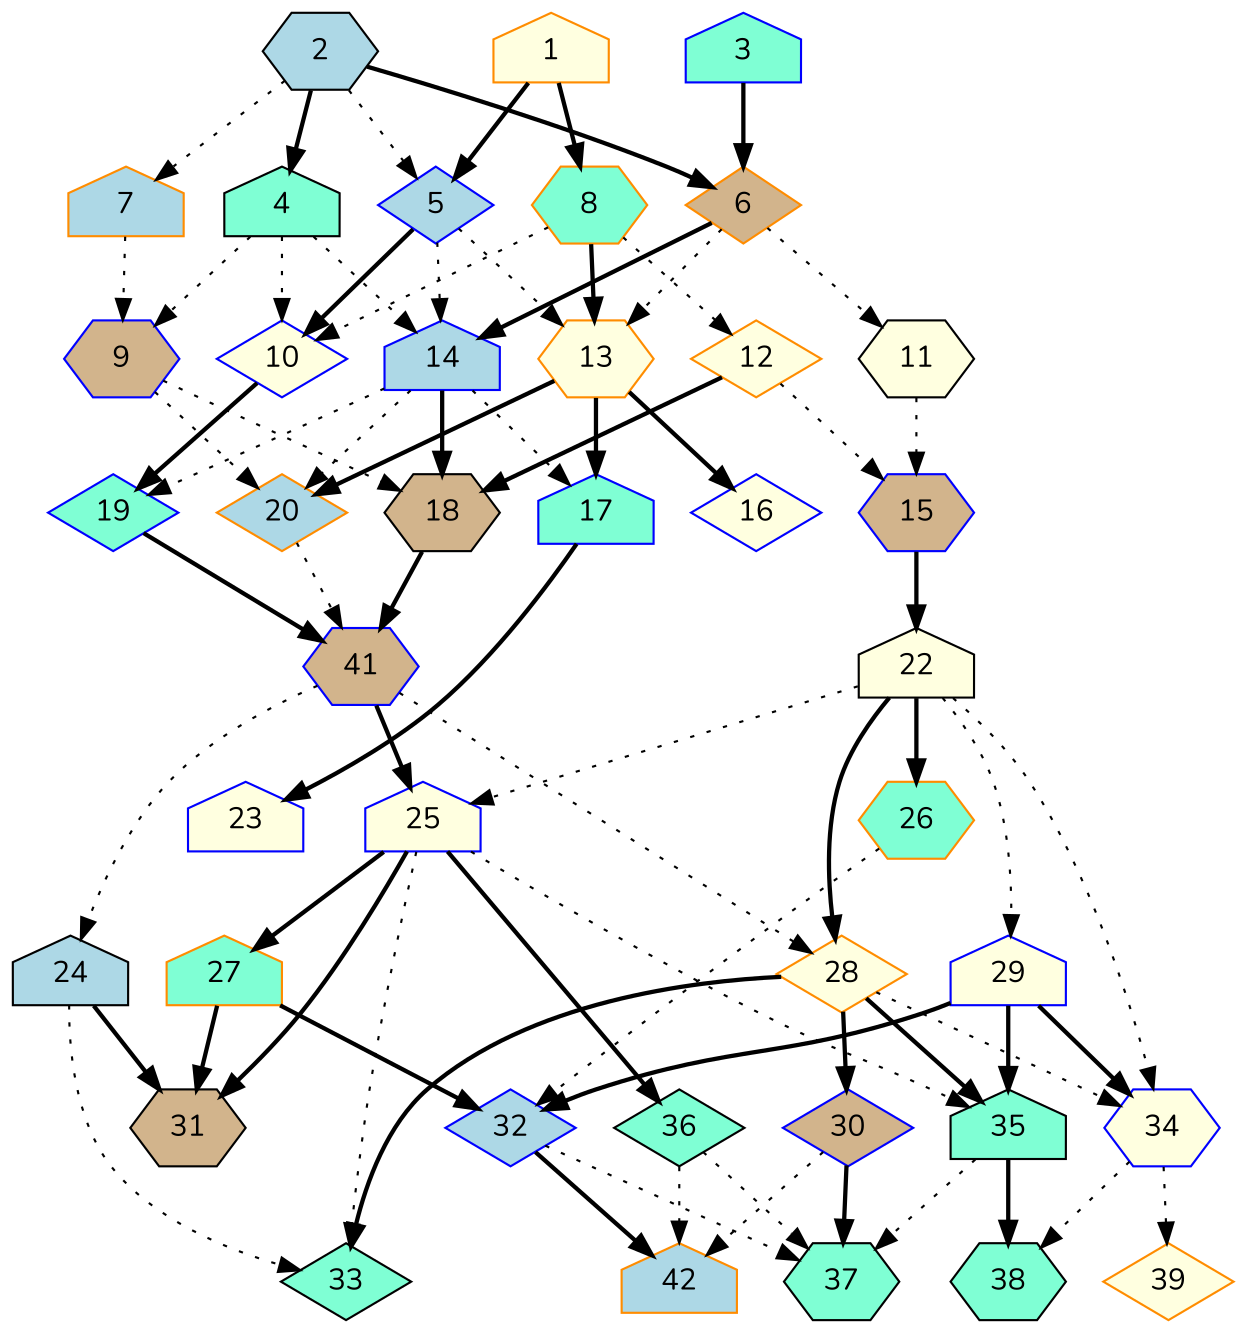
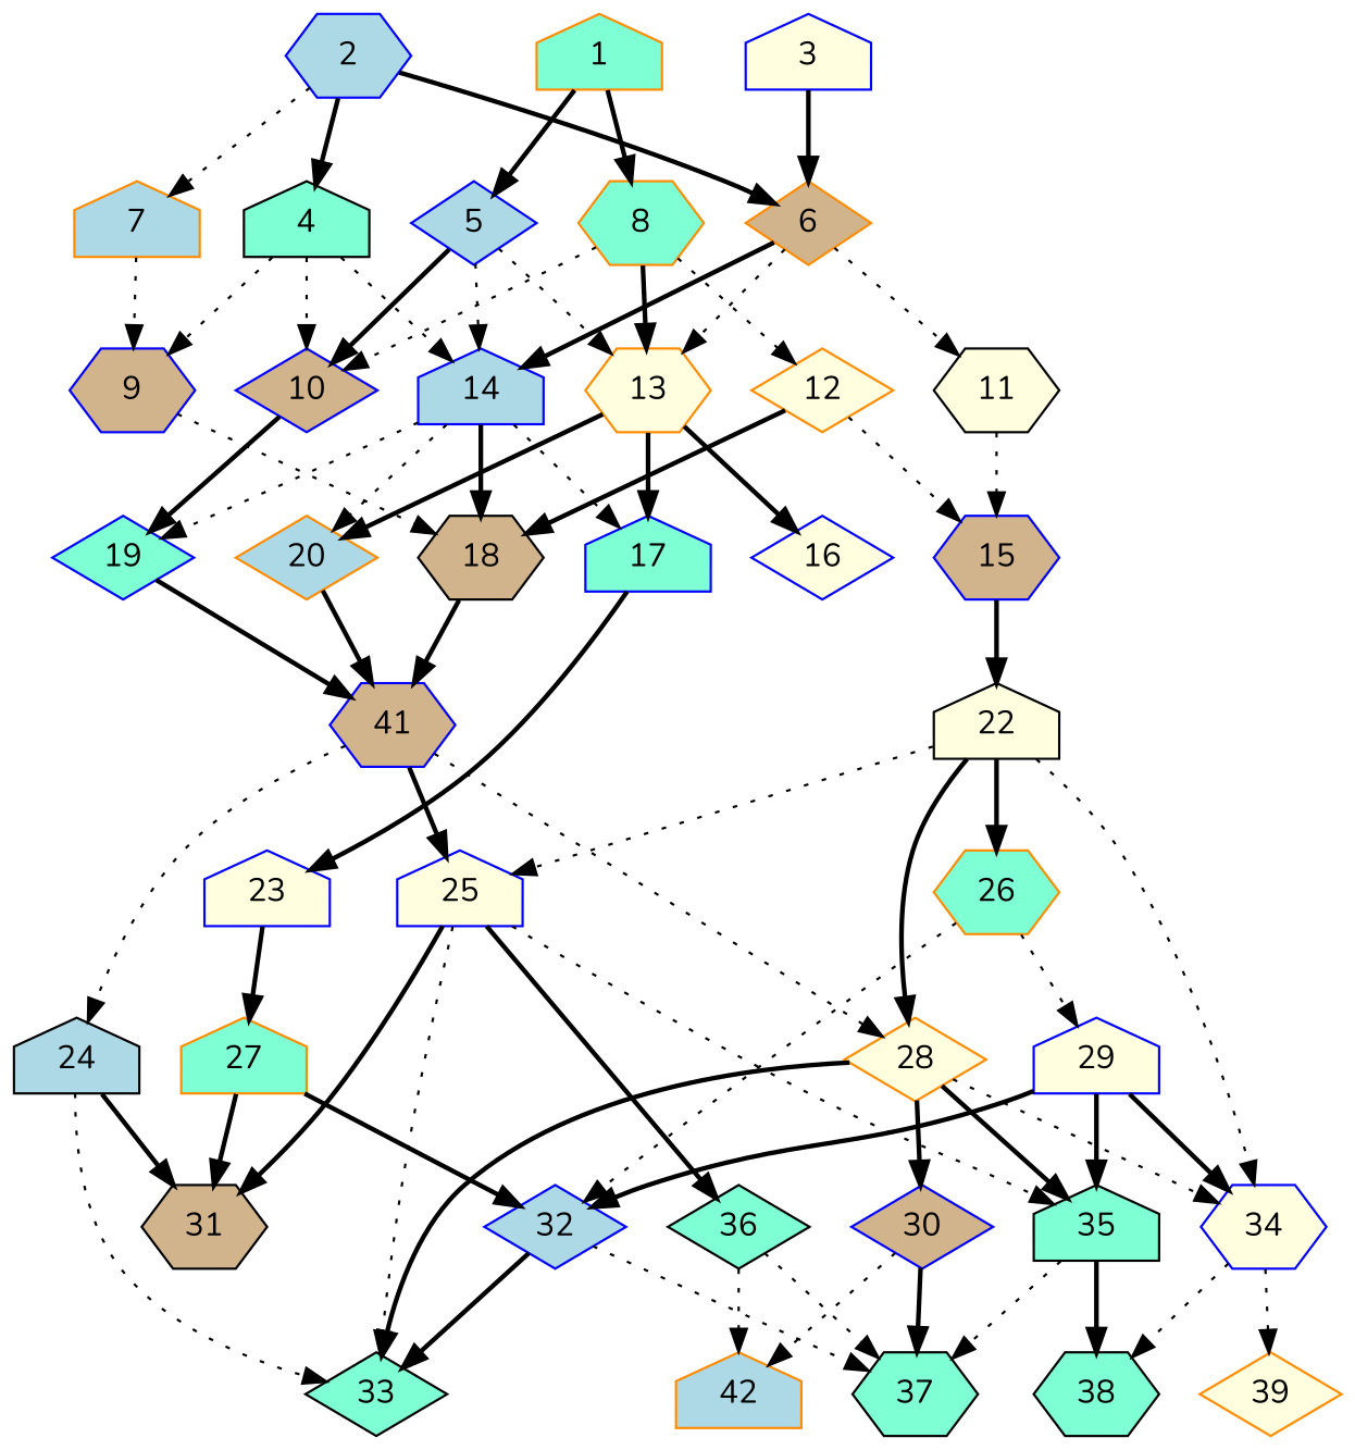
  digraph {
    fontname=Nunito
    node [alpha=0.07 color=blue fillcolor=lightyellow fontname=Nunito shape=house style=filled]
    edge [fontname=Nunito style=bold]
-   1 [alpha=0.09 color=darkorange expect_size=18164736]
+   1 [alpha=0.09 color=darkorange expect_size=18164736 fillcolor=aquamarine]
    5 [alpha=0.10 expect_size=22931456 fillcolor=lightblue shape=diamond]
    8 [color=darkorange expect_size=16927744 fillcolor=aquamarine shape=hexagon]
-   10 [alpha=0.15 expect_size=45301760 shape=diamond]
+   10 [alpha=0.15 expect_size=45301760 fillcolor=tan shape=diamond]
    14 [alpha=0.18 expect_size=26005504 fillcolor=lightblue]
    13 [alpha=0.13 color=darkorange expect_size=29158400 shape=hexagon]
    12 [alpha=0.10 color=darkorange expect_size=30472192 shape=diamond]
    19 [alpha=0.18 expect_size=38082560 fillcolor=aquamarine shape=diamond]
    18 [alpha=0.03 color=black expect_size=22253568 fillcolor=tan shape=hexagon]
    20 [alpha=0.04 color=darkorange expect_size=36930560 fillcolor=lightblue shape=diamond]
    17 [alpha=0.20 expect_size=8336384 fillcolor=aquamarine]
    16 [alpha=0.04 expect_size=15299584 shape=diamond]
    15 [alpha=0.03 expect_size=37965824 fillcolor=tan shape=hexagon]
-   2 [alpha=0.19 color=black expect_size=51898368 fillcolor=lightblue shape=hexagon]
+   2 [alpha=0.19 expect_size=51898368 fillcolor=lightblue shape=hexagon]
    4 [alpha=0.05 color=black expect_size=47142912 fillcolor=aquamarine]
    6 [alpha=0.17 color=darkorange expect_size=25303040 fillcolor=tan shape=diamond]
    7 [alpha=0.06 color=darkorange expect_size=50538496 fillcolor=lightblue]
    9 [alpha=0.20 expect_size=39522304 fillcolor=tan shape=hexagon]
    11 [alpha=0.18 color=black expect_size=10295296 shape=hexagon]
-   3 [alpha=0.19 expect_size=28517376 fillcolor=aquamarine]
+   3 [alpha=0.19 expect_size=28517376]
    n21 [alpha=0.15 expect_size=24015872 fillcolor=tan label=41 shape=hexagon]
    23 [expect_size=42370048]
    22 [alpha=0.06 color=black expect_size=18195456]
    25 [alpha=0.13 expect_size=20768768]
    28 [alpha=0.01 color=darkorange expect_size=34871296 shape=diamond]
    24 [alpha=0.06 color=black expect_size=26090496 fillcolor=lightblue]
    26 [color=darkorange expect_size=26901504 fillcolor=aquamarine shape=hexagon]
    29 [alpha=0.14 expect_size=43017216]
    34 [alpha=0.17 expect_size=18960384 shape=hexagon]
    27 [alpha=0.02 color=darkorange expect_size=35759104 fillcolor=aquamarine]
    31 [alpha=0.17 color=black expect_size=45673472 fillcolor=tan shape=hexagon]
    33 [alpha=0.14 color=black expect_size=48736256 fillcolor=aquamarine shape=diamond]
    35 [alpha=0.13 color=black expect_size=33702912 fillcolor=aquamarine]
    36 [alpha=0.13 color=black expect_size=16279552 fillcolor=aquamarine shape=diamond]
    30 [alpha=0.05 expect_size=37277696 fillcolor=tan shape=diamond]
    32 [alpha=0.01 expect_size=33940480 fillcolor=lightblue shape=diamond]
    37 [alpha=0.15 color=black expect_size=33938432 fillcolor=aquamarine shape=hexagon]
    38 [alpha=0.04 color=black expect_size=37602304 fillcolor=aquamarine shape=hexagon]
    n39 [alpha=0.03 color=darkorange expect_size=25097216 fillcolor=lightblue label=42]
    39 [color=darkorange expect_size=38957056 shape=diamond]
    1 -> 5
    1 -> 8
    5 -> 10
    5 -> 14 [style=dotted]
    5 -> 13 [style=dotted]
    8 -> 10 [style=dotted]
    8 -> 13
    8 -> 12 [style=dotted]
    10 -> 19
    14 -> 19 [style=dotted]
    14 -> 18
    14 -> 20 [style=dotted]
    14 -> 17 [style=dotted]
    13 -> 20
    13 -> 17
    13 -> 16
    12 -> 18
    12 -> 15 [style=dotted]
    19 -> n21
    18 -> n21
-   20 -> n21 [style=dotted]
+   20 -> n21
    17 -> 23
    15 -> 22
-   2 -> 5 [style=dotted]
    2 -> 4
    2 -> 6
    2 -> 7 [style=dotted]
    4 -> 10 [style=dotted]
    4 -> 14 [style=dotted]
    4 -> 9 [style=dotted]
    6 -> 14
    6 -> 13 [style=dotted]
    6 -> 11 [style=dotted]
    7 -> 9 [style=dotted]
    9 -> 18 [style=dotted]
-   9 -> 20 [style=dotted]
    11 -> 15 [style=dotted]
    3 -> 6
    n21 -> 25
    n21 -> 28 [style=dotted]
    n21 -> 24 [style=dotted]
-   25 -> 27
+   23 -> 27
    22 -> 25 [style=dotted]
    22 -> 28
    22 -> 26
-   22 -> 29 [style=dotted]
+   26 -> 29 [style=dotted]
    22 -> 34 [style=dotted]
    25 -> 31
    25 -> 33 [style=dotted]
    25 -> 35 [style=dotted]
    25 -> 36
    28 -> 34 [style=dotted]
    28 -> 33
    28 -> 35
    28 -> 30
    24 -> 31
    24 -> 33 [style=dotted]
    26 -> 32 [style=dotted]
    29 -> 34
    29 -> 35
    29 -> 32
    34 -> 38 [style=dotted]
    34 -> 39 [style=dotted]
    27 -> 31
    27 -> 32
    35 -> 37 [style=dotted]
    35 -> 38
    36 -> 37 [style=dotted]
    36 -> n39 [style=dotted]
    30 -> 37
    30 -> n39 [style=dotted]
    32 -> 37 [style=dotted]
-   32 -> n39
+   32 -> 33
  }
